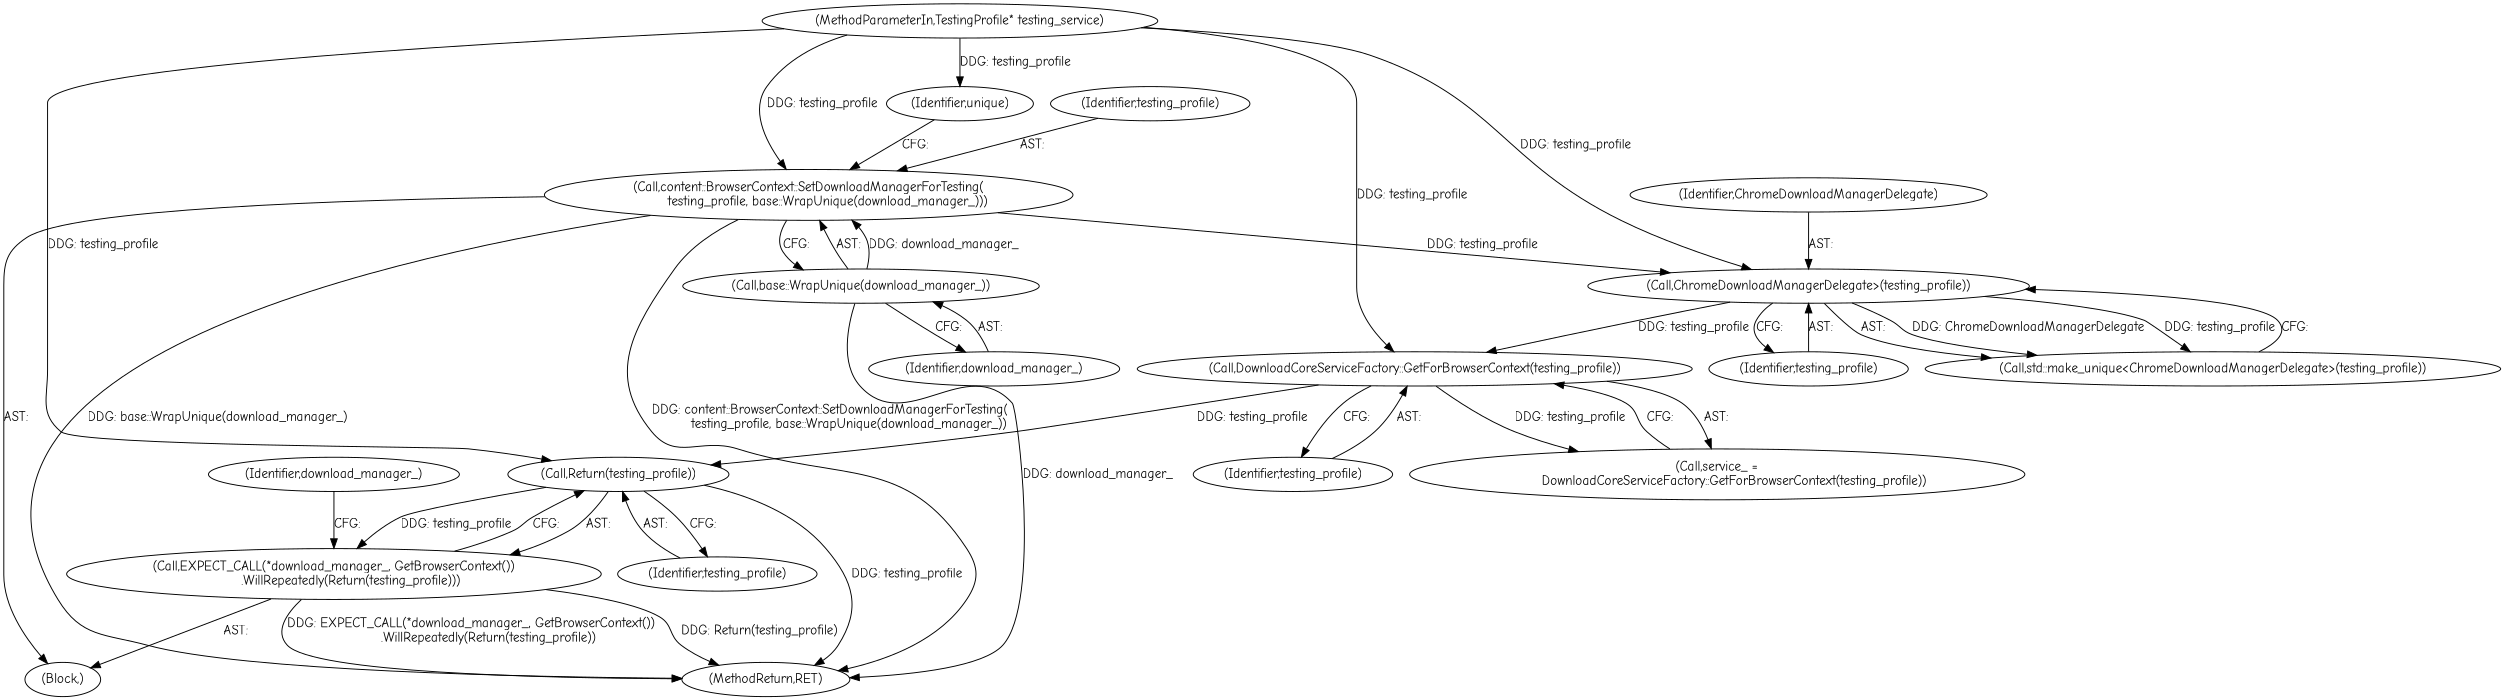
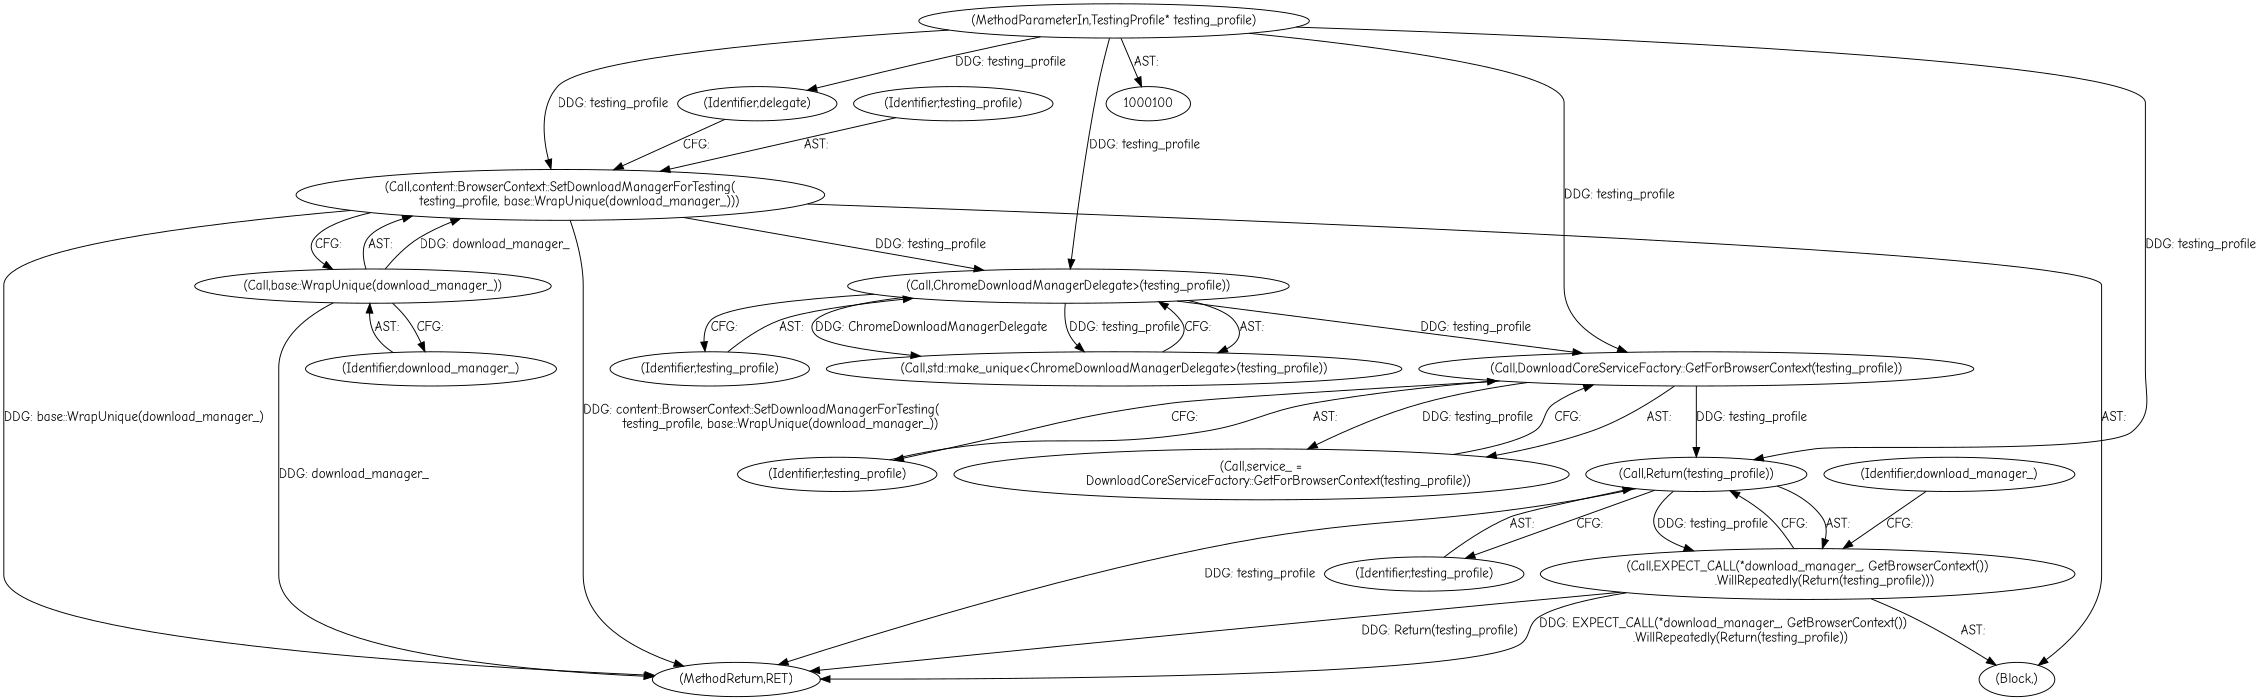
  digraph {
    fontname="Comic Neue"
    node [fontname="Comic Neue"]
    edge [fontname="Comic Neue"]
    n1 [label="(Call,Return(testing_profile))"]
    n2 [label="(Call,EXPECT_CALL(*download_manager_, GetBrowserContext())\n        .WillRepeatedly(Return(testing_profile)))"]
    n3 [label="(Identifier,testing_profile)"]
    n4 [label="(MethodReturn,RET)"]
    n5 [label="(Block,)"]
    n6 [label="(Call,DownloadCoreServiceFactory::GetForBrowserContext(testing_profile))"]
    n7 [label="(Identifier,testing_profile)"]
    n8 [label="(Call,service_ =\n        DownloadCoreServiceFactory::GetForBrowserContext(testing_profile))"]
    n9 [label="(Call,ChromeDownloadManagerDelegate>(testing_profile))"]
    n10 [label="(Identifier,testing_profile)"]
    n11 [label="(Call,std::make_unique<ChromeDownloadManagerDelegate>(testing_profile))"]
    n12 [label="(Call,content::BrowserContext::SetDownloadManagerForTesting(\n         testing_profile, base::WrapUnique(download_manager_)))"]
    n13 [label="(Call,base::WrapUnique(download_manager_))"]
    n14 [label="(Identifier,download_manager_)"]
-   n15 [label="(MethodParameterIn,TestingProfile* testing_service)"]
-   n17 [label="(Identifier,unique)"]
-   n18 [label="(Identifier,ChromeDownloadManagerDelegate)"]
+   n15 [label="(MethodParameterIn,TestingProfile* testing_profile)"]
+   1000100
+   n17 [label="(Identifier,delegate)"]
    n19 [label="(Identifier,testing_profile)"]
    n20 [label="(Identifier,download_manager_)"]
    n1 -> n2 [label="AST: "]
    n1 -> n2 [label="DDG: testing_profile"]
    n1 -> n3 [label="CFG: "]
    n1 -> n4 [label="DDG: testing_profile"]
    n2 -> n1 [label="CFG: "]
    n2 -> n4 [label="DDG: Return(testing_profile)"]
    n2 -> n4 [label="DDG: EXPECT_CALL(*download_manager_, GetBrowserContext())\n        .WillRepeatedly(Return(testing_profile))"]
    n2 -> n5 [label="AST: "]
    n3 -> n1 [label="AST: "]
    n6 -> n1 [label="DDG: testing_profile"]
    n6 -> n7 [label="CFG: "]
    n6 -> n8 [label="AST: "]
    n6 -> n8 [label="DDG: testing_profile"]
    n7 -> n6 [label="AST: "]
    n8 -> n6 [label="CFG: "]
    n9 -> n6 [label="DDG: testing_profile"]
    n9 -> n10 [label="CFG: "]
    n9 -> n11 [label="AST: "]
    n9 -> n11 [label="DDG: ChromeDownloadManagerDelegate"]
    n9 -> n11 [label="DDG: testing_profile"]
    n10 -> n9 [label="AST: "]
    n11 -> n9 [label="CFG: "]
    n12 -> n4 [label="DDG: base::WrapUnique(download_manager_)"]
    n12 -> n4 [label="DDG: content::BrowserContext::SetDownloadManagerForTesting(\n         testing_profile, base::WrapUnique(download_manager_))"]
    n12 -> n5 [label="AST: "]
    n12 -> n9 [label="DDG: testing_profile"]
    n12 -> n13 [label="CFG: "]
    n13 -> n4 [label="DDG: download_manager_"]
    n13 -> n12 [label="AST: "]
    n13 -> n12 [label="DDG: download_manager_"]
    n13 -> n14 [label="CFG: "]
    n14 -> n13 [label="AST: "]
    n15 -> n1 [label="DDG: testing_profile"]
    n15 -> n6 [label="DDG: testing_profile"]
    n15 -> n9 [label="DDG: testing_profile"]
    n15 -> n12 [label="DDG: testing_profile"]
+   n15 -> 1000100 [label="AST: "]
    n15 -> n17 [label="DDG: testing_profile"]
    n17 -> n12 [label="CFG: "]
-   n18 -> n9 [label="AST: "]
    n19 -> n12 [label="AST: "]
    n20 -> n2 [label="CFG: "]
  }
